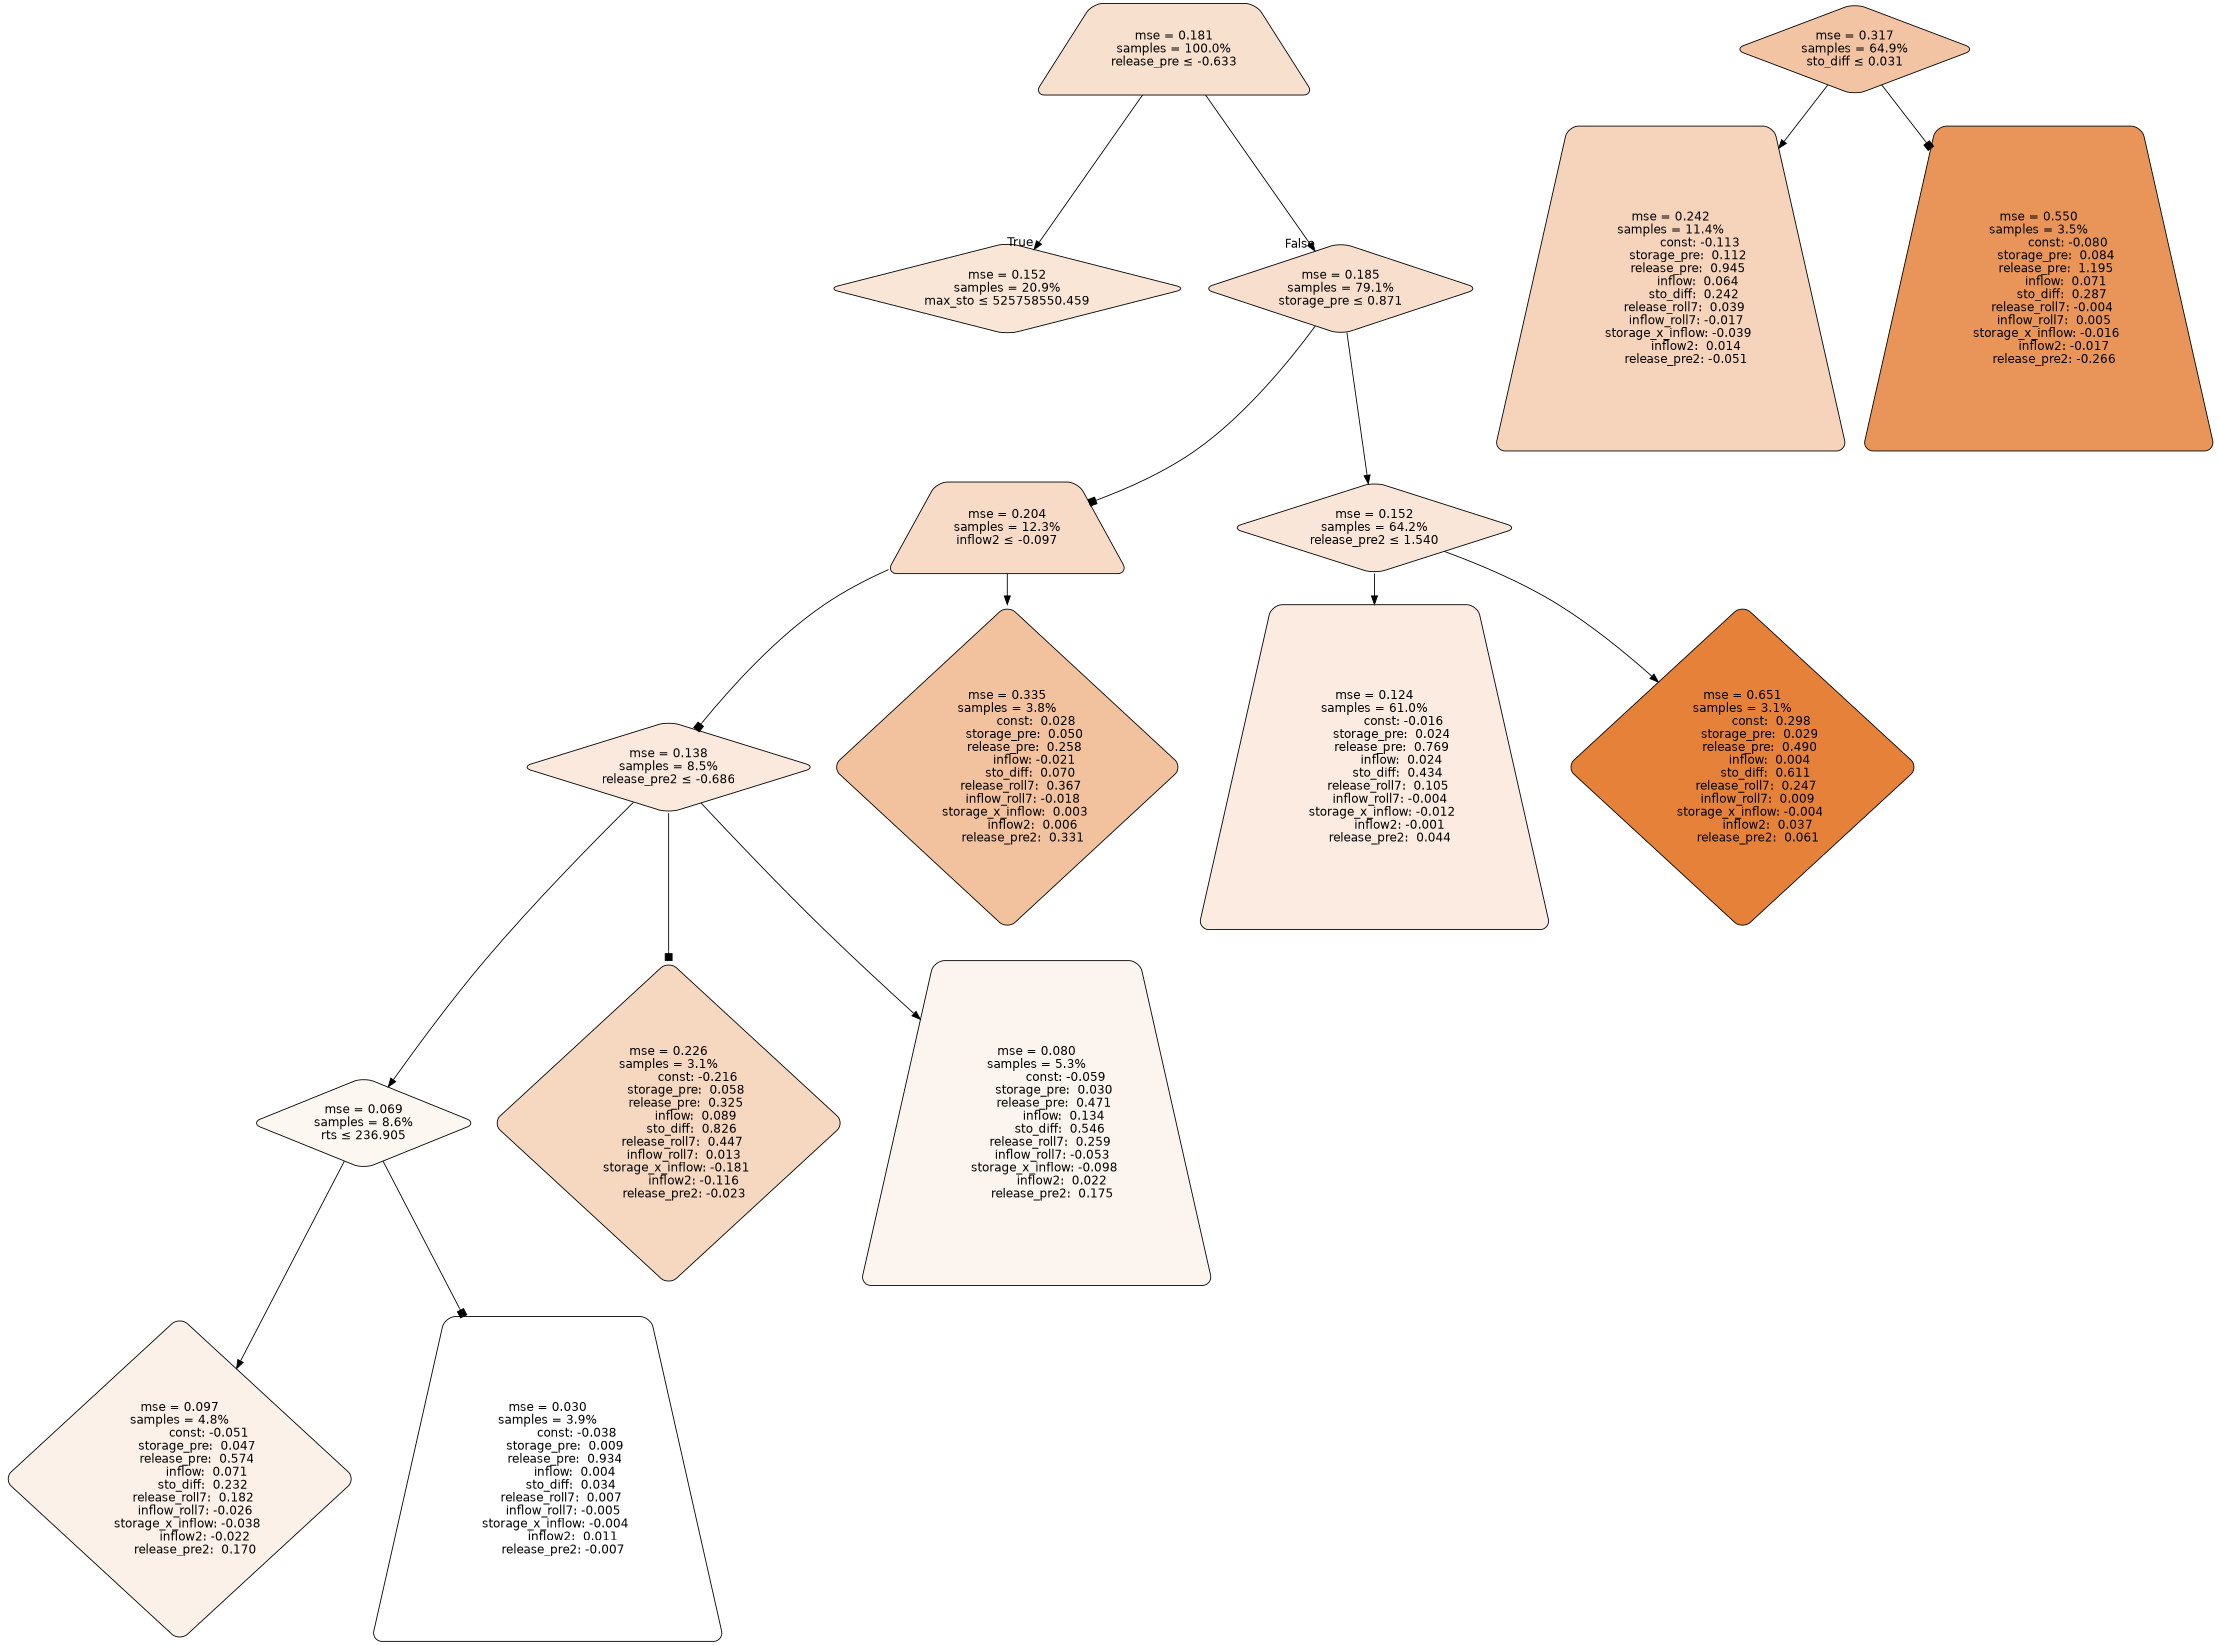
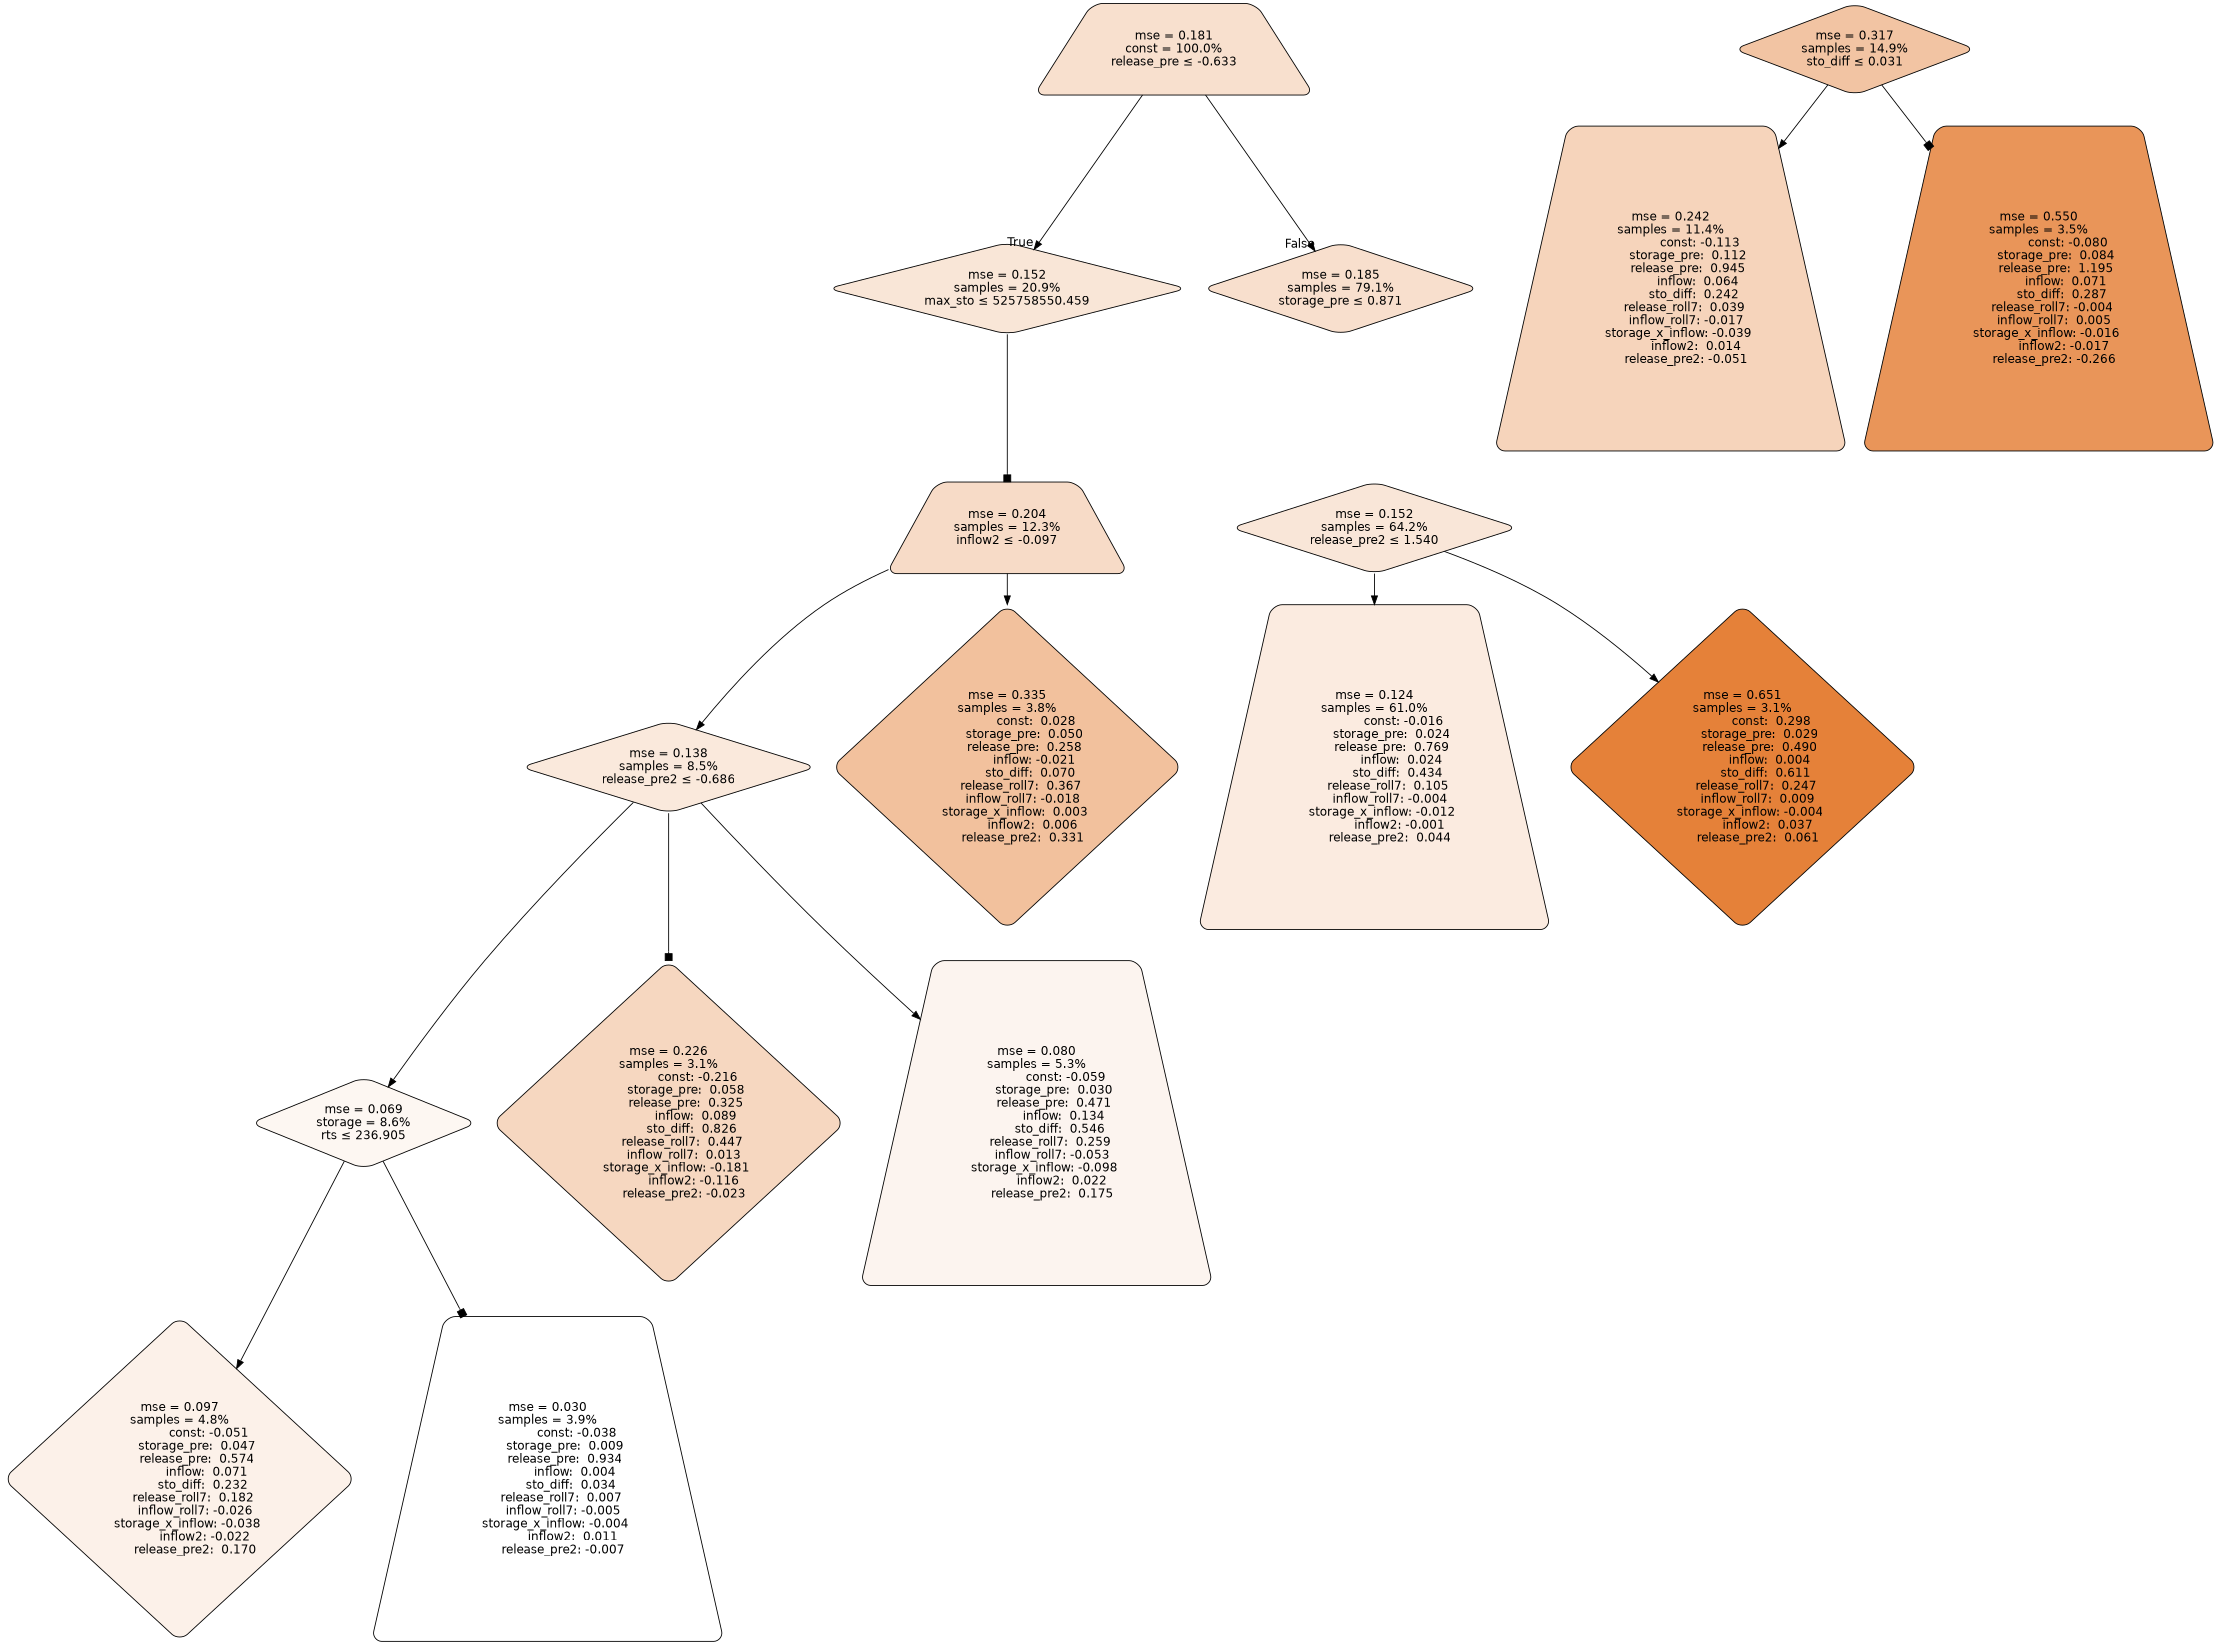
  digraph {
    fontname="DejaVu Sans"
    node [color=black fontname="DejaVu Sans" shape=diamond style="filled, rounded"]
    edge [arrowhead=normal fontname="DejaVu Sans"]
-   n1 [fillcolor="#f8e0ce" label="mse = 0.181\nsamples = 100.0%\nrelease_pre &le; -0.633" shape=trapezium]
+   n1 [fillcolor="#f8e0ce" label="mse = 0.181\nconst = 100.0%\nrelease_pre &le; -0.633" shape=trapezium]
    n2 [fillcolor="#f9e6d7" label="mse = 0.152\nsamples = 20.9%\nmax_sto &le; 525758550.459"]
    n3 [fillcolor="#f8dfcd" label="mse = 0.185\nsamples = 79.1%\nstorage_pre &le; 0.871"]
    n4 [fillcolor="#f7dbc7" label="mse = 0.204\nsamples = 12.3%\ninflow2 &le; -0.097" shape=trapezium]
    n5 [fillcolor="#f9e6d8" label="mse = 0.152\nsamples = 64.2%\nrelease_pre2 &le; 1.540"]
-   n6 [fillcolor="#fdf7f2" label="mse = 0.069\nsamples = 8.6%\nrts &le; 236.905"]
+   n6 [fillcolor="#fdf7f2" label="mse = 0.069\nstorage = 8.6%\nrts &le; 236.905"]
    n7 [fillcolor="#fcf1e9" label="mse = 0.097\nsamples = 4.8%\n               const: -0.051\n         storage_pre:  0.047\n         release_pre:  0.574\n              inflow:  0.071\n            sto_diff:  0.232\n       release_roll7:  0.182\n        inflow_roll7: -0.026\n    storage_x_inflow: -0.038\n             inflow2: -0.022\n        release_pre2:  0.170"]
    n8 [fillcolor="#ffffff" label="mse = 0.030\nsamples = 3.9%\n               const: -0.038\n         storage_pre:  0.009\n         release_pre:  0.934\n              inflow:  0.004\n            sto_diff:  0.034\n       release_roll7:  0.007\n        inflow_roll7: -0.005\n    storage_x_inflow: -0.004\n             inflow2:  0.011\n        release_pre2: -0.007" shape=trapezium]
    n9 [fillcolor="#fae9dc" label="mse = 0.138\nsamples = 8.5%\nrelease_pre2 &le; -0.686"]
    n10 [fillcolor="#f2c19d" label="mse = 0.335\nsamples = 3.8%\n               const:  0.028\n         storage_pre:  0.050\n         release_pre:  0.258\n              inflow: -0.021\n            sto_diff:  0.070\n       release_roll7:  0.367\n        inflow_roll7: -0.018\n    storage_x_inflow:  0.003\n             inflow2:  0.006\n        release_pre2:  0.331"]
    n11 [fillcolor="#f6d7c0" label="mse = 0.226\nsamples = 3.1%\n               const: -0.216\n         storage_pre:  0.058\n         release_pre:  0.325\n              inflow:  0.089\n            sto_diff:  0.826\n       release_roll7:  0.447\n        inflow_roll7:  0.013\n    storage_x_inflow: -0.181\n             inflow2: -0.116\n        release_pre2: -0.023"]
    n12 [fillcolor="#fcf4ef" label="mse = 0.080\nsamples = 5.3%\n               const: -0.059\n         storage_pre:  0.030\n         release_pre:  0.471\n              inflow:  0.134\n            sto_diff:  0.546\n       release_roll7:  0.259\n        inflow_roll7: -0.053\n    storage_x_inflow: -0.098\n             inflow2:  0.022\n        release_pre2:  0.175" shape=trapezium]
    n13 [fillcolor="#fbebe0" label="mse = 0.124\nsamples = 61.0%\n               const: -0.016\n         storage_pre:  0.024\n         release_pre:  0.769\n              inflow:  0.024\n            sto_diff:  0.434\n       release_roll7:  0.105\n        inflow_roll7: -0.004\n    storage_x_inflow: -0.012\n             inflow2: -0.001\n        release_pre2:  0.044" shape=trapezium]
    n14 [fillcolor="#e58139" label="mse = 0.651\nsamples = 3.1%\n               const:  0.298\n         storage_pre:  0.029\n         release_pre:  0.490\n              inflow:  0.004\n            sto_diff:  0.611\n       release_roll7:  0.247\n        inflow_roll7:  0.009\n    storage_x_inflow: -0.004\n             inflow2:  0.037\n        release_pre2:  0.061"]
-   n15 [fillcolor="#f2c4a3" label="mse = 0.317\nsamples = 64.9%\nsto_diff &le; 0.031"]
+   n15 [fillcolor="#f2c4a3" label="mse = 0.317\nsamples = 14.9%\nsto_diff &le; 0.031"]
    n16 [fillcolor="#f6d4bb" label="mse = 0.242\nsamples = 11.4%\n               const: -0.113\n         storage_pre:  0.112\n         release_pre:  0.945\n              inflow:  0.064\n            sto_diff:  0.242\n       release_roll7:  0.039\n        inflow_roll7: -0.017\n    storage_x_inflow: -0.039\n             inflow2:  0.014\n        release_pre2: -0.051" shape=trapezium]
    n17 [fillcolor="#e99559" label="mse = 0.550\nsamples = 3.5%\n               const: -0.080\n         storage_pre:  0.084\n         release_pre:  1.195\n              inflow:  0.071\n            sto_diff:  0.287\n       release_roll7: -0.004\n        inflow_roll7:  0.005\n    storage_x_inflow: -0.016\n             inflow2: -0.017\n        release_pre2: -0.266" shape=trapezium]
    n1 -> n2 [headlabel=True labelangle=45 labeldistance=2.5]
    n1 -> n3 [headlabel=False labelangle=-45 labeldistance=2.5]
-   n3 -> n4 [arrowhead=box]
-   n3 -> n5
-   n4 -> n9 [arrowhead=box]
+   n2 -> n4 [arrowhead=box]
+   n4 -> n9
    n4 -> n10
    n5 -> n13
    n5 -> n14
    n6 -> n7
    n6 -> n8 [arrowhead=box]
    n9 -> n6
    n9 -> n11 [arrowhead=box]
    n9 -> n12
    n15 -> n16
    n15 -> n17 [arrowhead=box]
  }
